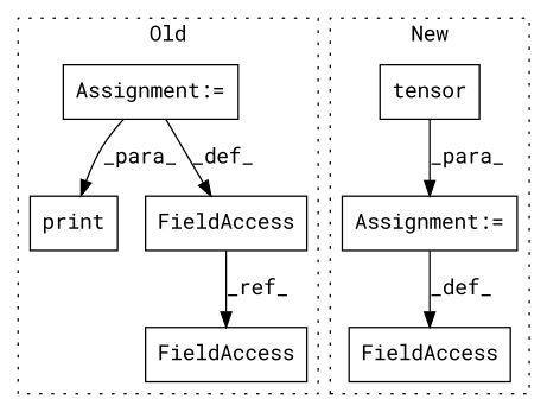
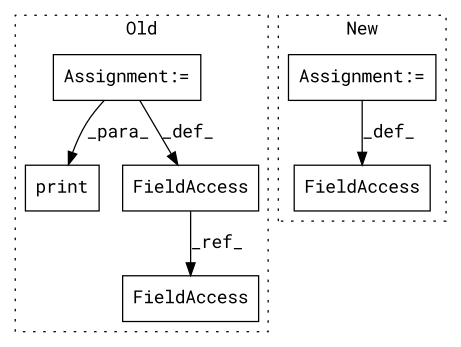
  digraph {
    fontname="Roboto Mono"
    node [a=22 l=1 shape=box fontname="Roboto Mono"]
    edge [fontname="Roboto Mono"]
    n1 [a=32 l="6,1" label=print s="2015,2072"]
    n2 [a=7 label="Assignment:=" s=1953]
    n3 [l=9 label=FieldAccess s=2112]
    n4 [l=9 label=FieldAccess s=2192]
-   n5 [a=32 l="7,1" label=tensor s="3963,3984"]
    n6 [a=7 label="Assignment:=" s=4286]
    n7 [l=4 label=FieldAccess s=4282]
    subgraph cluster_1 {
      label=Old
      style=dotted
      n1
      n2
      n3
      n4
    }
    subgraph cluster_2 {
      label=New
      style=dotted
-     n5
      n6
      n7
    }
    n2 -> n1 [label=_para_]
    n2 -> n3 [label=_def_]
    n3 -> n4 [label=_ref_]
-   n5 -> n6 [label=_para_]
    n6 -> n7 [label=_def_]
  }
